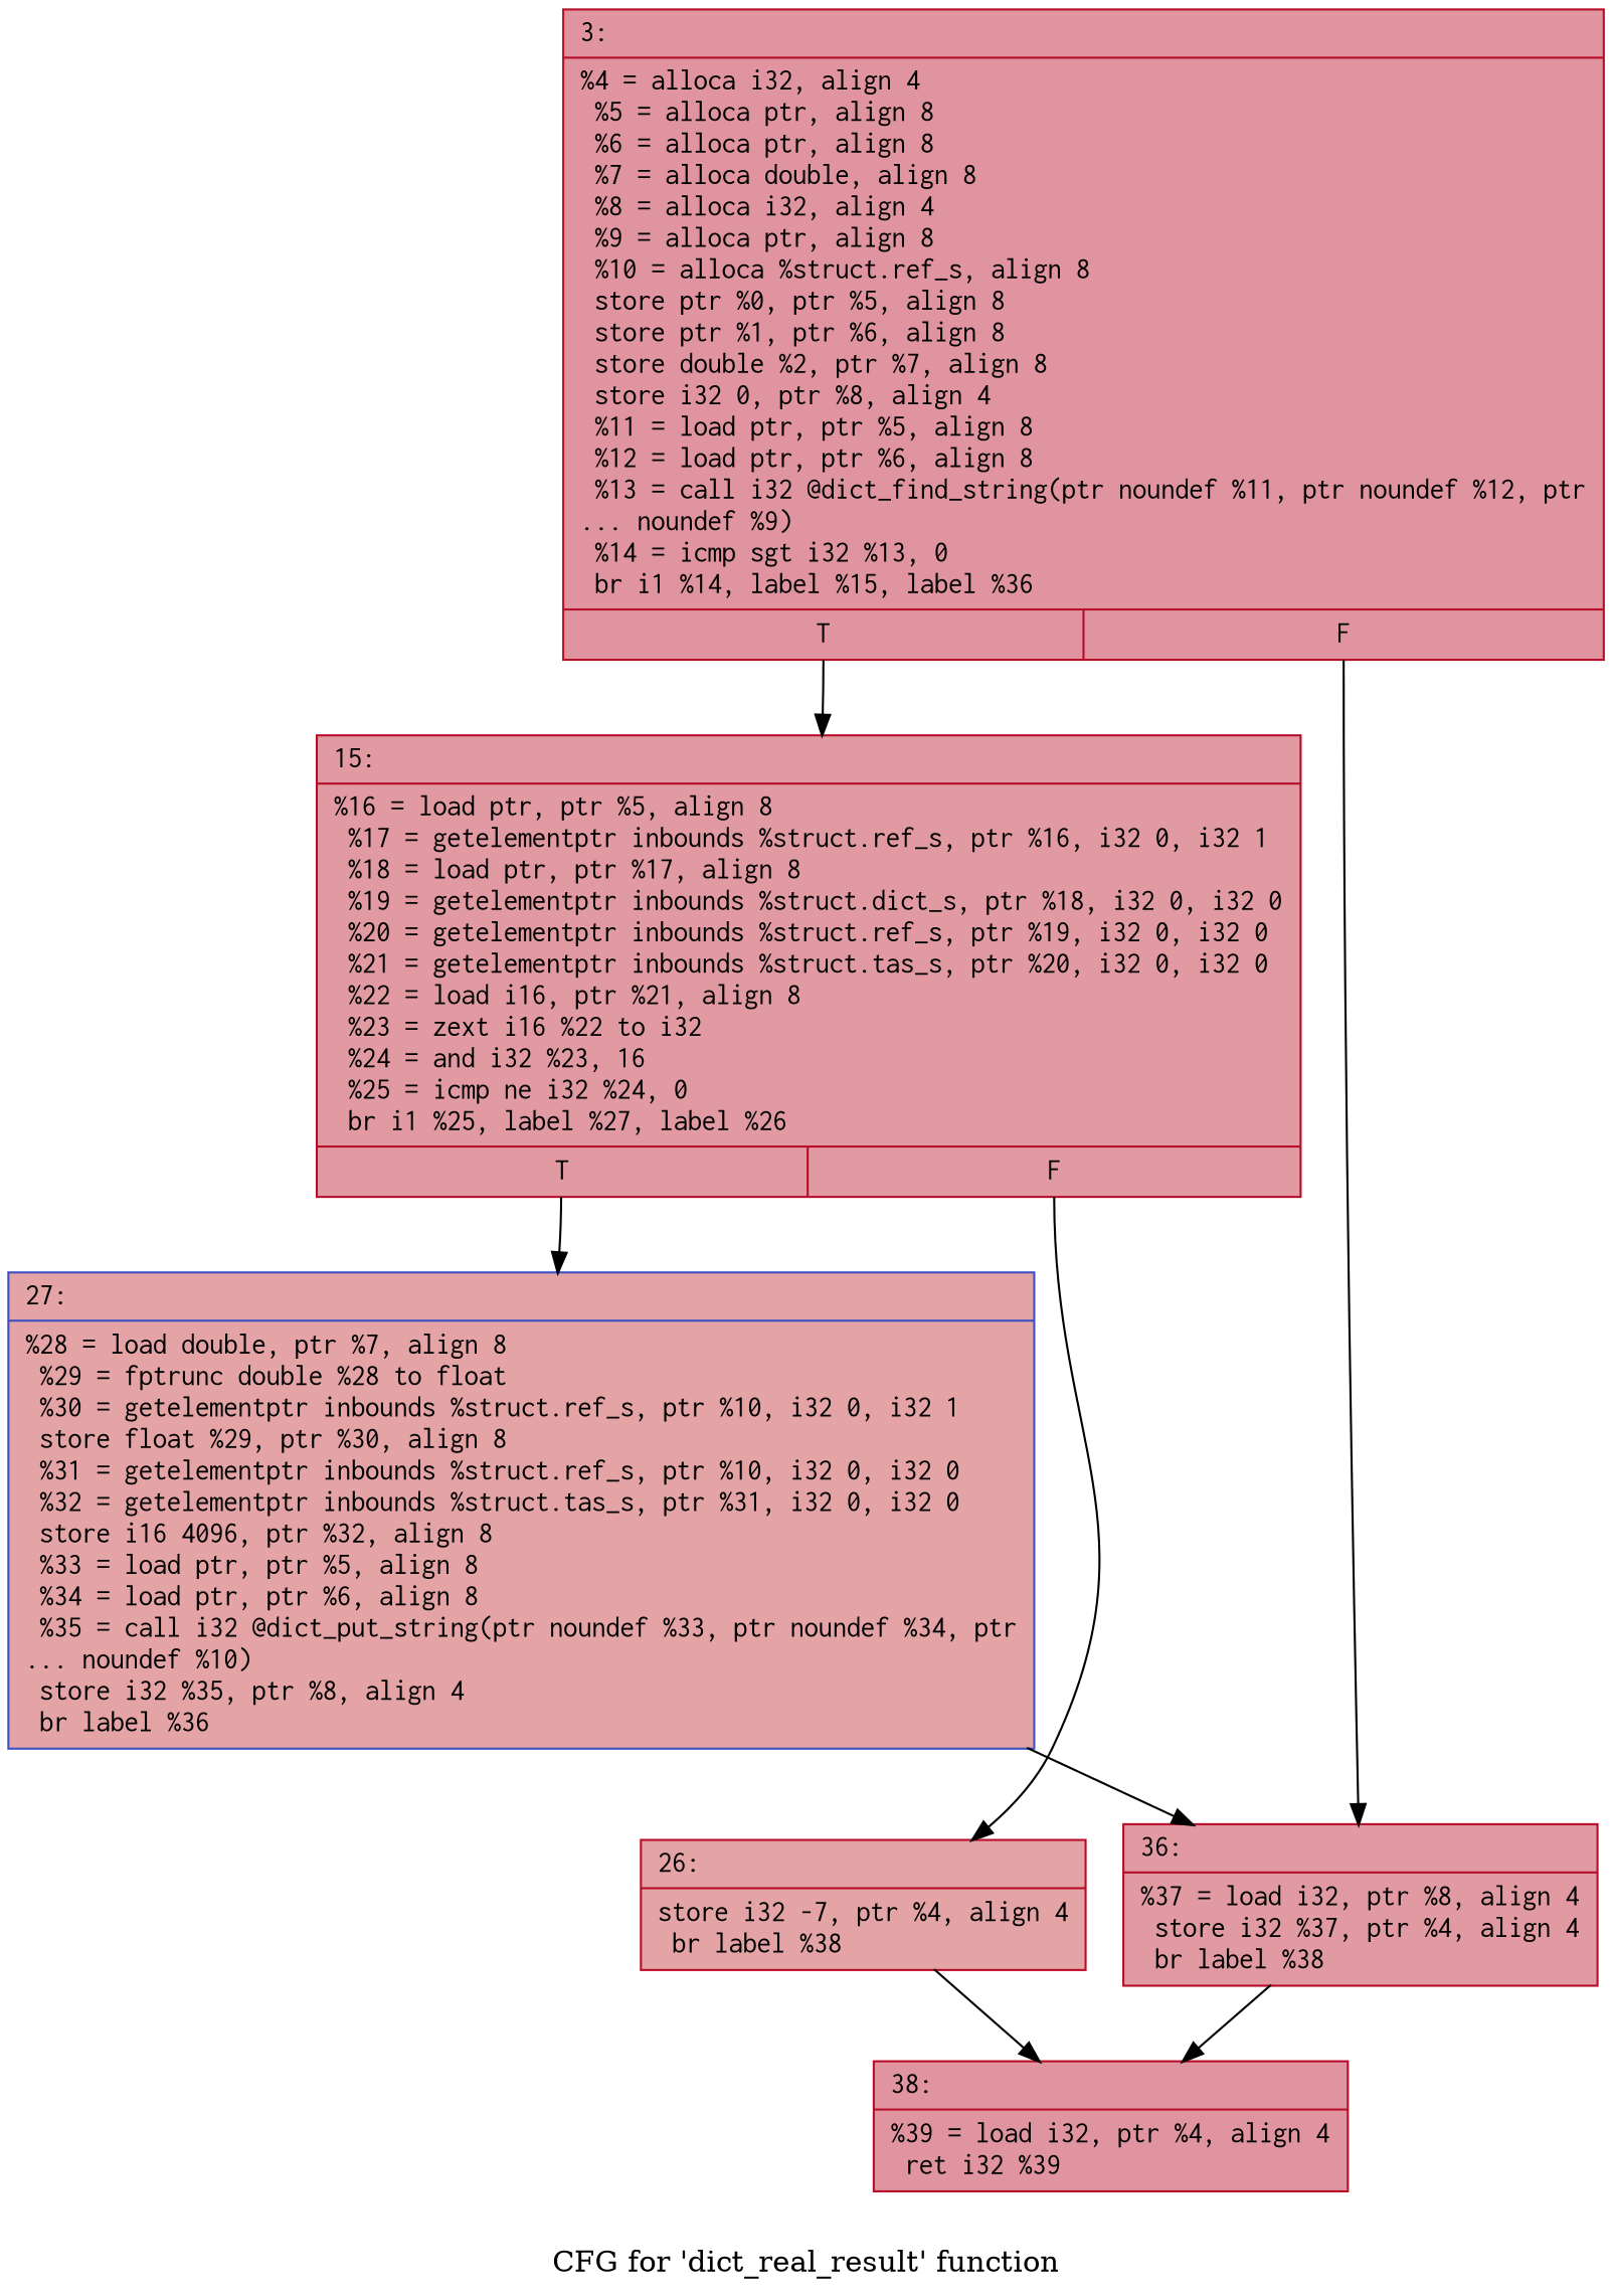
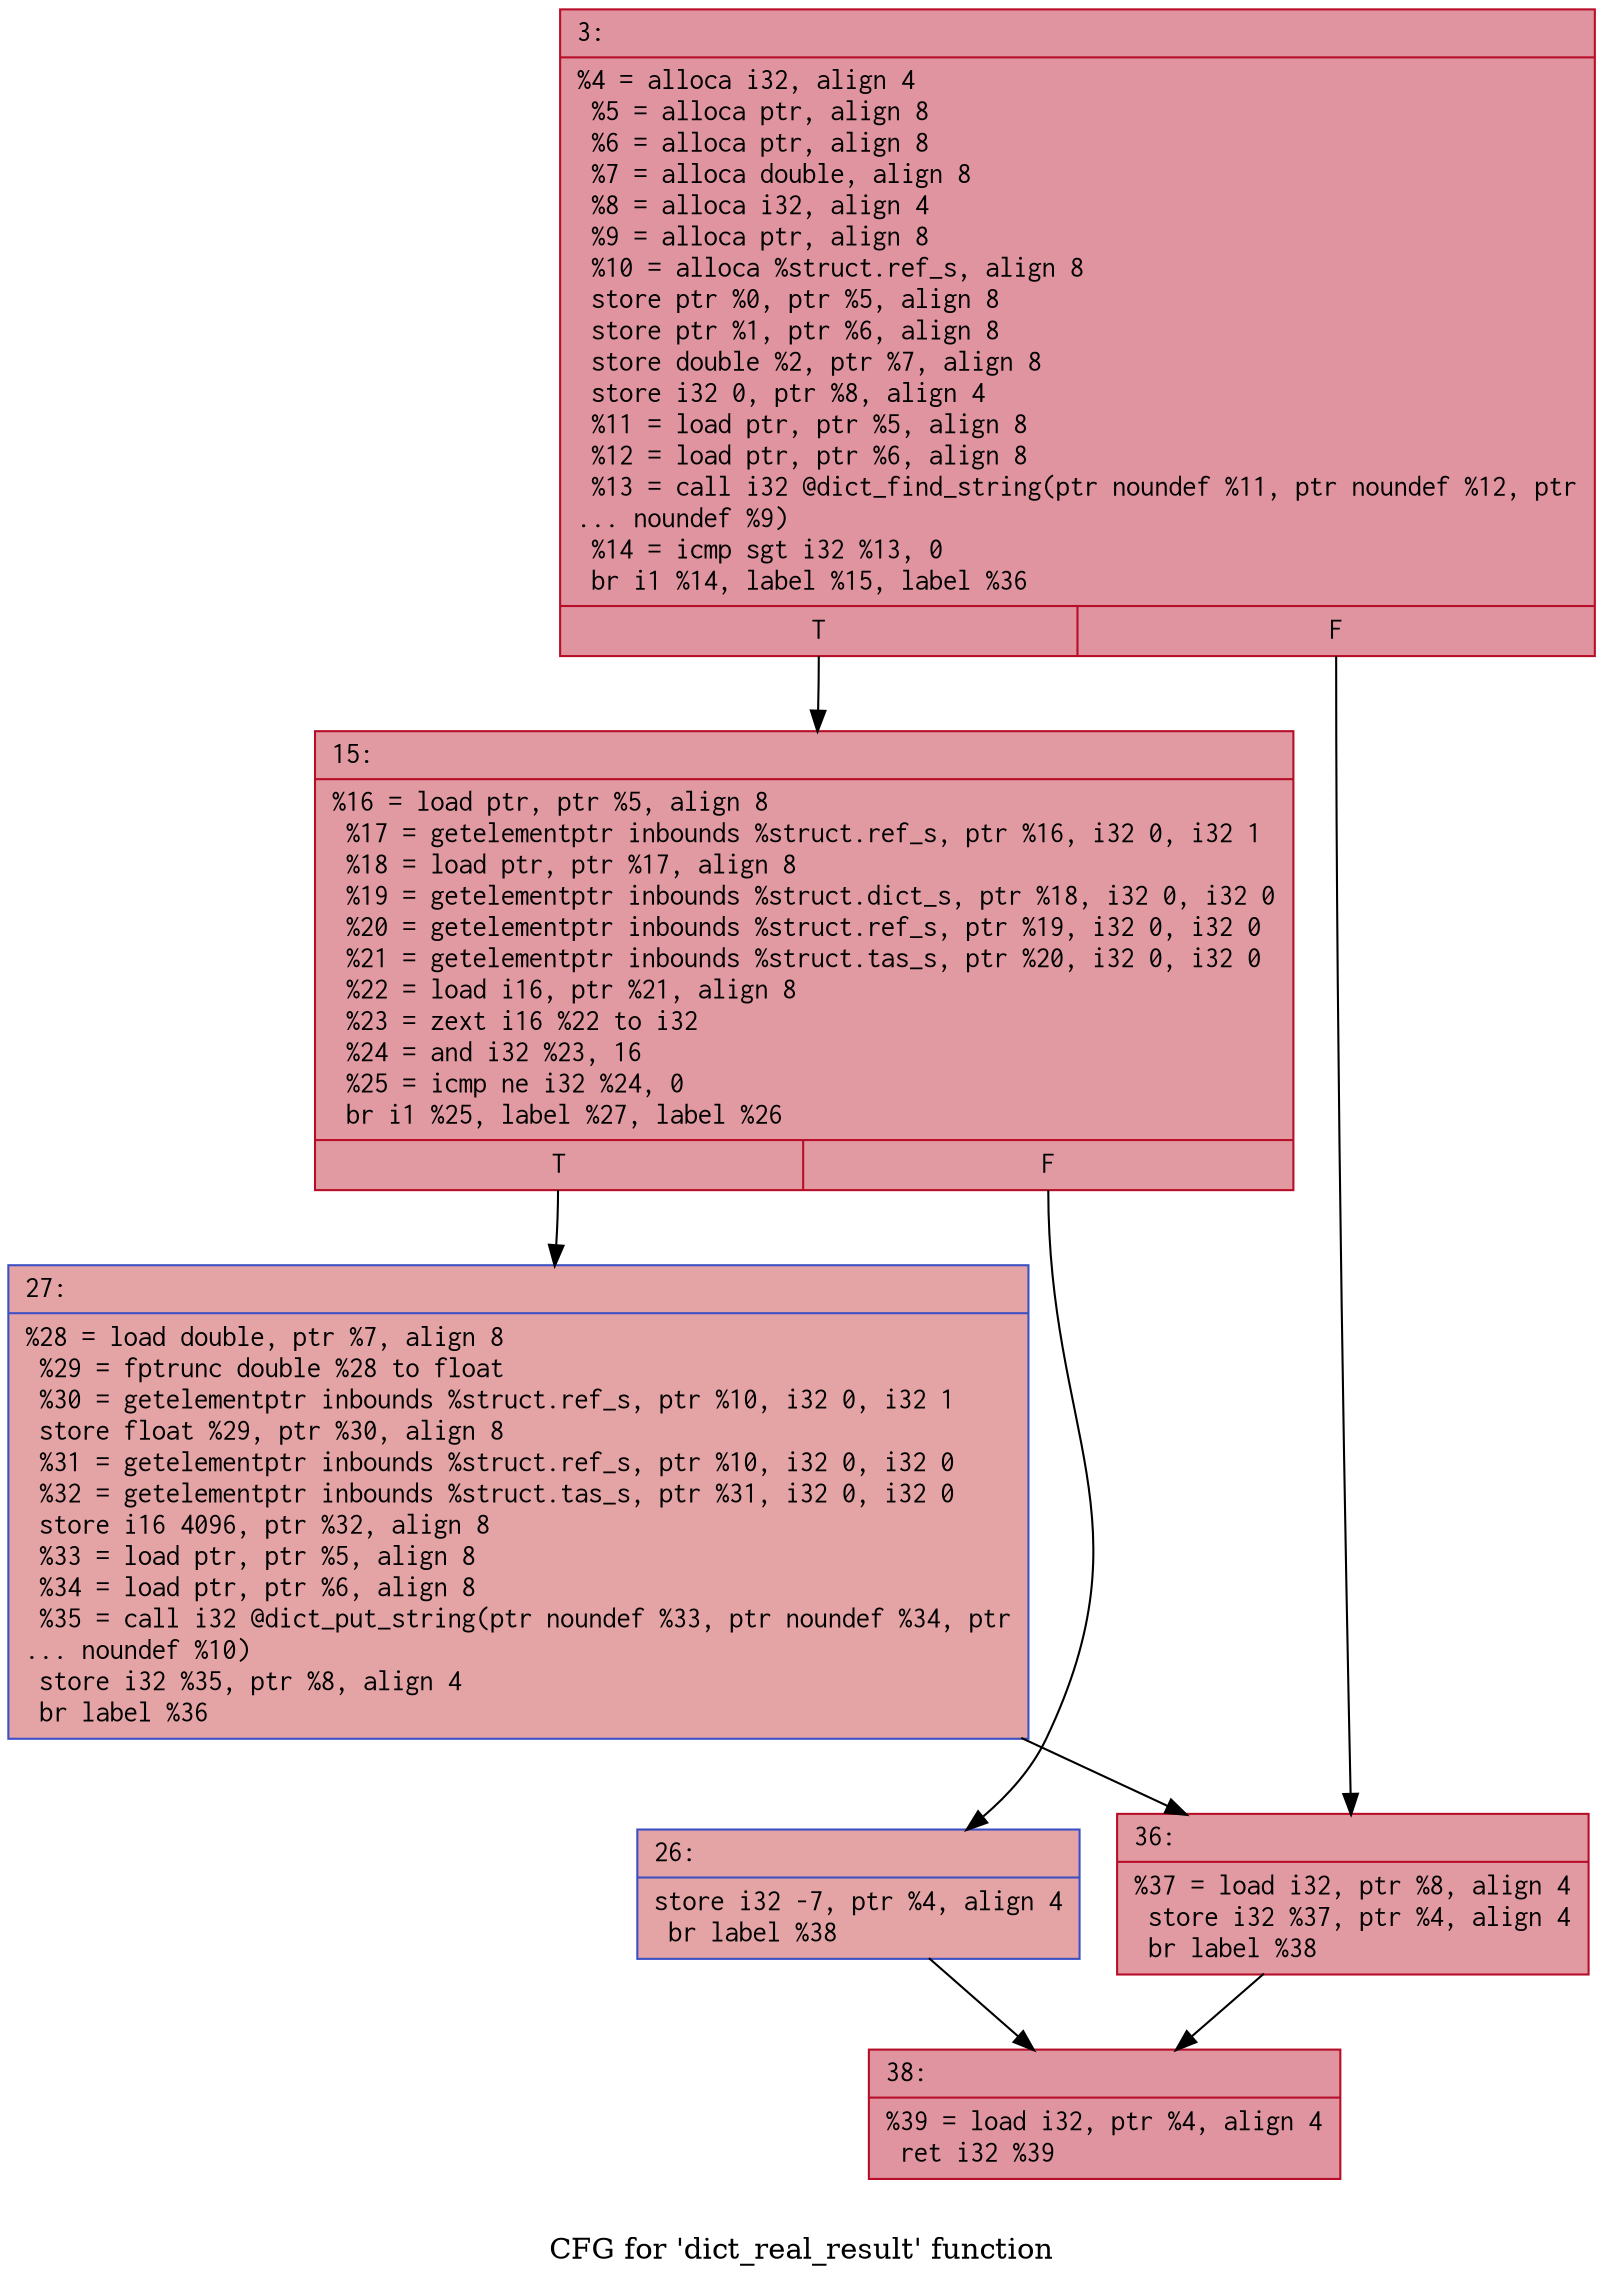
  digraph {
    label="CFG for 'dict_real_result' function"
    node [color="#b70d28ff" fillcolor="#b70d2870" fontname=Courier shape=record style=filled]
    n1 [label="{3:\l|  %4 = alloca i32, align 4\l  %5 = alloca ptr, align 8\l  %6 = alloca ptr, align 8\l  %7 = alloca double, align 8\l  %8 = alloca i32, align 4\l  %9 = alloca ptr, align 8\l  %10 = alloca %struct.ref_s, align 8\l  store ptr %0, ptr %5, align 8\l  store ptr %1, ptr %6, align 8\l  store double %2, ptr %7, align 8\l  store i32 0, ptr %8, align 4\l  %11 = load ptr, ptr %5, align 8\l  %12 = load ptr, ptr %6, align 8\l  %13 = call i32 @dict_find_string(ptr noundef %11, ptr noundef %12, ptr\l... noundef %9)\l  %14 = icmp sgt i32 %13, 0\l  br i1 %14, label %15, label %36\l|{<s0>T|<s1>F}}"]
    n2 [fillcolor="#bb1b2c70" label="{15:\l|  %16 = load ptr, ptr %5, align 8\l  %17 = getelementptr inbounds %struct.ref_s, ptr %16, i32 0, i32 1\l  %18 = load ptr, ptr %17, align 8\l  %19 = getelementptr inbounds %struct.dict_s, ptr %18, i32 0, i32 0\l  %20 = getelementptr inbounds %struct.ref_s, ptr %19, i32 0, i32 0\l  %21 = getelementptr inbounds %struct.tas_s, ptr %20, i32 0, i32 0\l  %22 = load i16, ptr %21, align 8\l  %23 = zext i16 %22 to i32\l  %24 = and i32 %23, 16\l  %25 = icmp ne i32 %24, 0\l  br i1 %25, label %27, label %26\l|{<s0>T|<s1>F}}"]
    n3 [fillcolor="#bb1b2c70" label="{36:\l|  %37 = load i32, ptr %8, align 4\l  store i32 %37, ptr %4, align 4\l  br label %38\l}"]
    n4 [color="#3d50c3ff" fillcolor="#c32e3170" label="{27:\l|  %28 = load double, ptr %7, align 8\l  %29 = fptrunc double %28 to float\l  %30 = getelementptr inbounds %struct.ref_s, ptr %10, i32 0, i32 1\l  store float %29, ptr %30, align 8\l  %31 = getelementptr inbounds %struct.ref_s, ptr %10, i32 0, i32 0\l  %32 = getelementptr inbounds %struct.tas_s, ptr %31, i32 0, i32 0\l  store i16 4096, ptr %32, align 8\l  %33 = load ptr, ptr %5, align 8\l  %34 = load ptr, ptr %6, align 8\l  %35 = call i32 @dict_put_string(ptr noundef %33, ptr noundef %34, ptr\l... noundef %10)\l  store i32 %35, ptr %8, align 4\l  br label %36\l}"]
-   n5 [fillcolor="#c32e3170" label="{26:\l|  store i32 -7, ptr %4, align 4\l  br label %38\l}"]
+   n5 [color="#3d50c3ff" fillcolor="#c32e3170" label="{26:\l|  store i32 -7, ptr %4, align 4\l  br label %38\l}"]
    n6 [label="{38:\l|  %39 = load i32, ptr %4, align 4\l  ret i32 %39\l}"]
    n1 -> n2 [tailport=s0]
    n1 -> n3 [tailport=s1]
    n2 -> n4 [tailport=s0]
    n2 -> n5 [tailport=s1]
    n3 -> n6
    n4 -> n3
    n5 -> n6
  }
